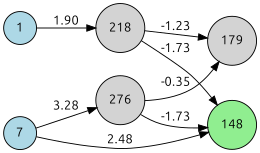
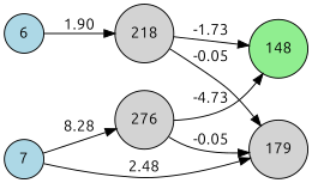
  digraph {
    fontname=Ubuntu
    rankdir=LR
    node [fillcolor=lightgray fontname=Ubuntu shape=circle style=filled]
    edge [fontname=Ubuntu]
    n1 [fillcolor=lightblue label=7]
    n2 [fillcolor=lightgreen label=148]
    n3 [label=276]
    n4 [label=179]
-   n5 [fillcolor=lightblue label=1]
+   n5 [fillcolor=lightblue label=6]
    n6 [label=218]
-   n1 -> n2 [label=2.48]
-   n1 -> n3 [label=3.28]
-   n3 -> n2 [label=-1.73]
-   n3 -> n4 [label=-0.35]
+   n1 -> n4 [label=2.48]
+   n1 -> n3 [label=8.28]
+   n3 -> n2 [label=-4.73]
+   n3 -> n4 [label=-0.05]
    n5 -> n6 [label=1.90]
    n6 -> n2 [label=-1.73]
-   n6 -> n4 [label=-1.23]
+   n6 -> n4 [label=-0.05]
  }
